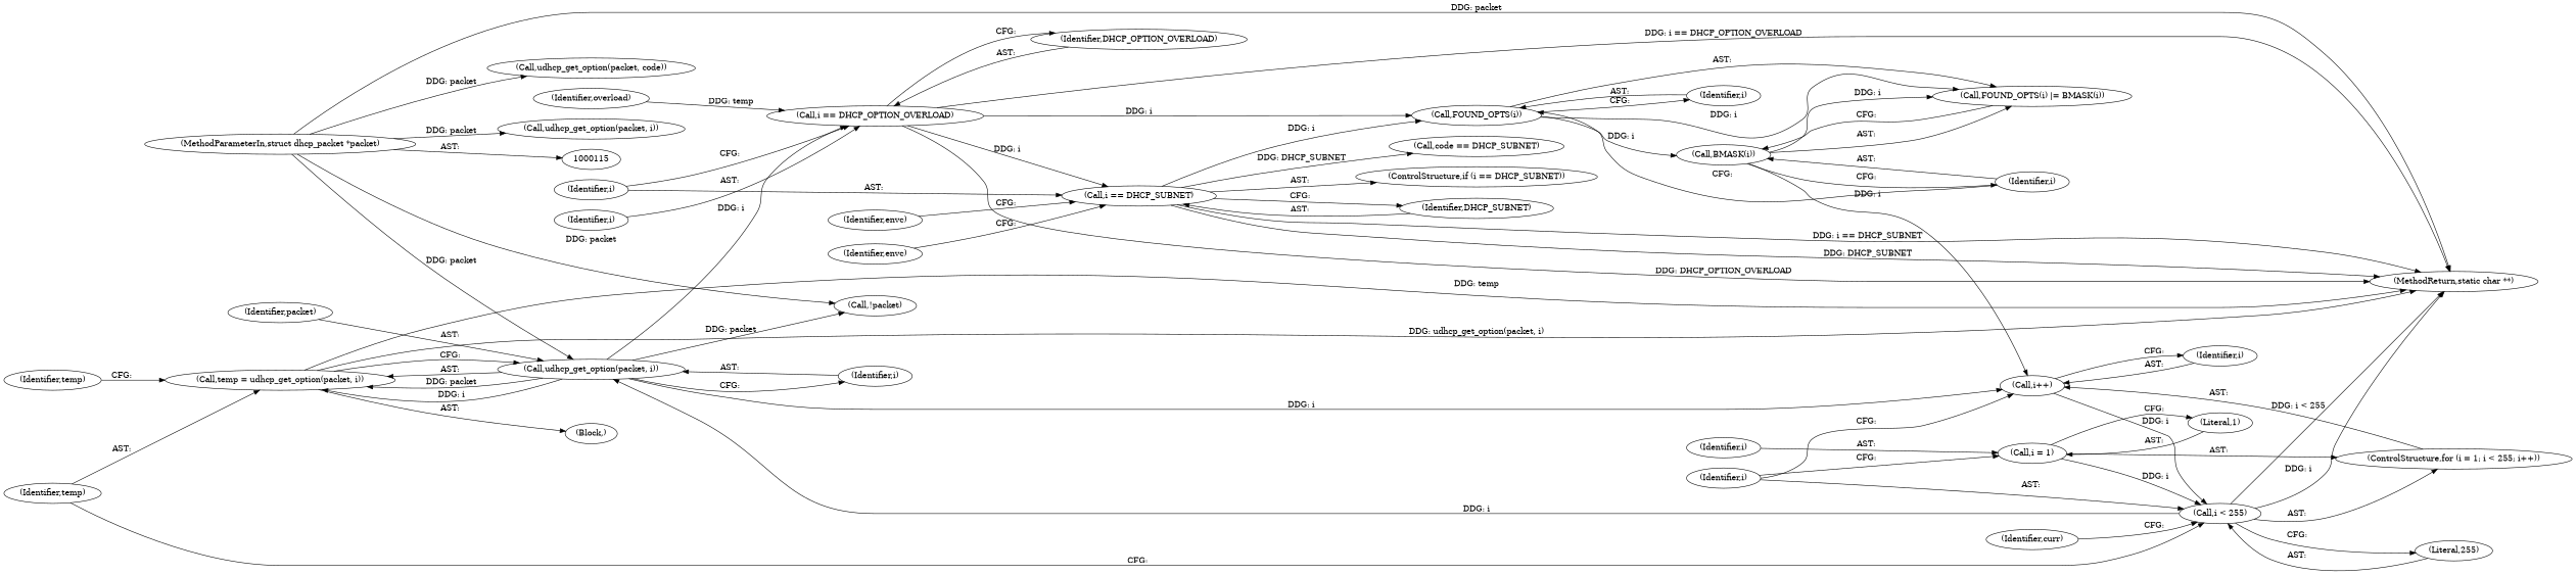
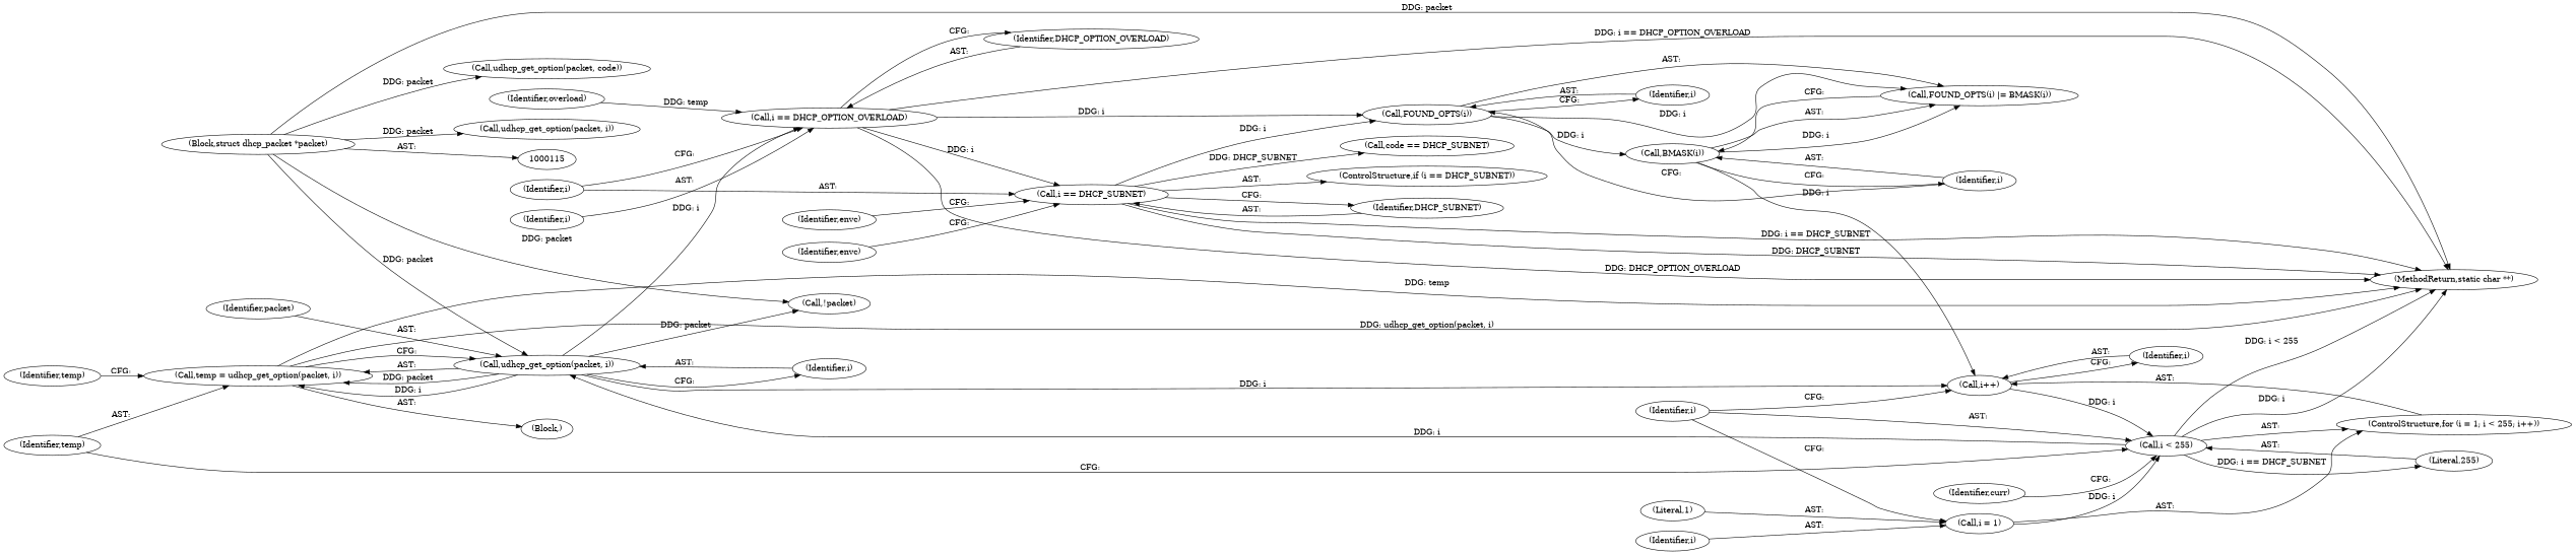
  digraph {
    rankdir=LR
    n1 [label="(Call,temp = udhcp_get_option(packet, i))"]
    n2 [label="(Call,udhcp_get_option(packet, i))"]
    n3 [label="(MethodReturn,static char **)"]
    n4 [label="(Block,)"]
    n5 [label="(Call,i++)"]
    n6 [label="(Call,i == DHCP_OPTION_OVERLOAD)"]
    n7 [label="(Call,!packet)"]
    n8 [label="(Identifier,i)"]
    n9 [label="(Call,i < 255)"]
    n10 [label="(Identifier,i)"]
    n11 [label="(Call,FOUND_OPTS(i))"]
    n12 [label="(Call,i == DHCP_SUBNET)"]
    n13 [label="(Identifier,DHCP_OPTION_OVERLOAD)"]
-   n14 [label="(MethodParameterIn,struct dhcp_packet *packet)"]
+   n14 [label="(Block,struct dhcp_packet *packet)"]
    n15 [label="(Call,udhcp_get_option(packet, code))"]
    n16 [label="(Call,udhcp_get_option(packet, i))"]
    1000115
    n18 [label="(ControlStructure,for (i = 1; i < 255; i++))"]
    n19 [label="(Literal,255)"]
    n20 [label="(Call,i = 1)"]
    n21 [label="(Literal,1)"]
    n22 [label="(Call,BMASK(i))"]
    n23 [label="(Identifier,i)"]
    n24 [label="(Call,FOUND_OPTS(i) |= BMASK(i))"]
    n25 [label="(Identifier,i)"]
    n26 [label="(Identifier,DHCP_SUBNET)"]
    n27 [label="(Call,code == DHCP_SUBNET)"]
    n28 [label="(ControlStructure,if (i == DHCP_SUBNET))"]
    n29 [label="(Identifier,temp)"]
    n30 [label="(Identifier,envc)"]
    n31 [label="(Identifier,i)"]
    n32 [label="(Identifier,i)"]
    n33 [label="(Identifier,curr)"]
    n34 [label="(Identifier,envc)"]
    n35 [label="(Identifier,overload)"]
    n36 [label="(Identifier,temp)"]
    n37 [label="(Identifier,i)"]
    n38 [label="(Identifier,i)"]
    n39 [label="(Identifier,packet)"]
    n1 -> n2 [label="CFG: "]
    n1 -> n3 [label="DDG: temp"]
    n1 -> n3 [label="DDG: udhcp_get_option(packet, i)"]
    n1 -> n4 [label="AST: "]
    n2 -> n1 [label="AST: "]
    n2 -> n1 [label="DDG: packet"]
    n2 -> n1 [label="DDG: i"]
    n2 -> n5 [label="DDG: i"]
    n2 -> n6 [label="DDG: i"]
    n2 -> n7 [label="DDG: packet"]
    n2 -> n8 [label="CFG: "]
    n5 -> n9 [label="DDG: i"]
    n5 -> n10 [label="CFG: "]
    n6 -> n3 [label="DDG: i == DHCP_OPTION_OVERLOAD"]
    n6 -> n3 [label="DDG: DHCP_OPTION_OVERLOAD"]
    n6 -> n11 [label="DDG: i"]
    n6 -> n12 [label="DDG: i"]
    n6 -> n13 [label="CFG: "]
    n8 -> n2 [label="AST: "]
    n9 -> n2 [label="DDG: i"]
    n9 -> n3 [label="DDG: i < 255"]
    n9 -> n3 [label="DDG: i"]
    n9 -> n18 [label="AST: "]
-   n9 -> n19 [label="CFG: "]
+   n9 -> n19 [label="DDG: i == DHCP_SUBNET"]
    n10 -> n5 [label="AST: "]
    n11 -> n22 [label="DDG: i"]
    n11 -> n24 [label="AST: "]
    n11 -> n24 [label="DDG: i"]
    n11 -> n25 [label="CFG: "]
    n12 -> n3 [label="DDG: i == DHCP_SUBNET"]
    n12 -> n3 [label="DDG: DHCP_SUBNET"]
    n12 -> n11 [label="DDG: i"]
    n12 -> n26 [label="CFG: "]
    n12 -> n27 [label="DDG: DHCP_SUBNET"]
    n12 -> n28 [label="AST: "]
    n13 -> n6 [label="AST: "]
    n14 -> n2 [label="DDG: packet"]
    n14 -> n3 [label="DDG: packet"]
    n14 -> n7 [label="DDG: packet"]
    n14 -> n15 [label="DDG: packet"]
    n14 -> n16 [label="DDG: packet"]
    n14 -> 1000115 [label="AST: "]
    n18 -> n5 [label="AST: "]
    n19 -> n9 [label="AST: "]
    n20 -> n9 [label="DDG: i"]
    n20 -> n18 [label="AST: "]
-   n20 -> n21 [label="CFG: "]
    n21 -> n20 [label="AST: "]
    n22 -> n5 [label="DDG: i"]
    n22 -> n23 [label="CFG: "]
    n22 -> n24 [label="AST: "]
    n22 -> n24 [label="DDG: i"]
    n23 -> n11 [label="CFG: "]
    n23 -> n22 [label="AST: "]
    n24 -> n22 [label="CFG: "]
    n25 -> n11 [label="AST: "]
    n26 -> n12 [label="AST: "]
    n29 -> n1 [label="AST: "]
    n29 -> n9 [label="CFG: "]
    n30 -> n12 [label="CFG: "]
    n31 -> n20 [label="AST: "]
    n32 -> n6 [label="CFG: "]
    n32 -> n12 [label="AST: "]
    n33 -> n9 [label="CFG: "]
    n34 -> n12 [label="CFG: "]
    n35 -> n6 [label="DDG: temp"]
    n36 -> n1 [label="CFG: "]
    n37 -> n5 [label="CFG: "]
    n37 -> n9 [label="AST: "]
    n37 -> n20 [label="CFG: "]
    n38 -> n6 [label="AST: "]
    n39 -> n2 [label="AST: "]
  }
